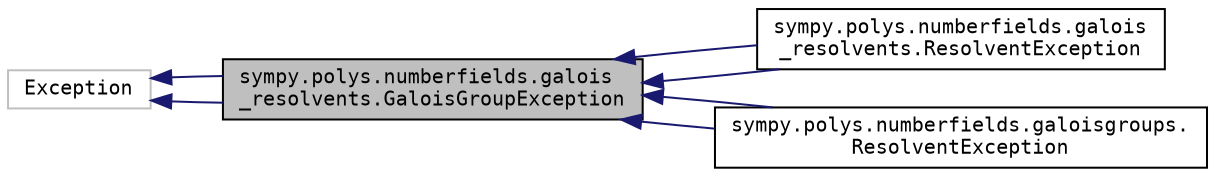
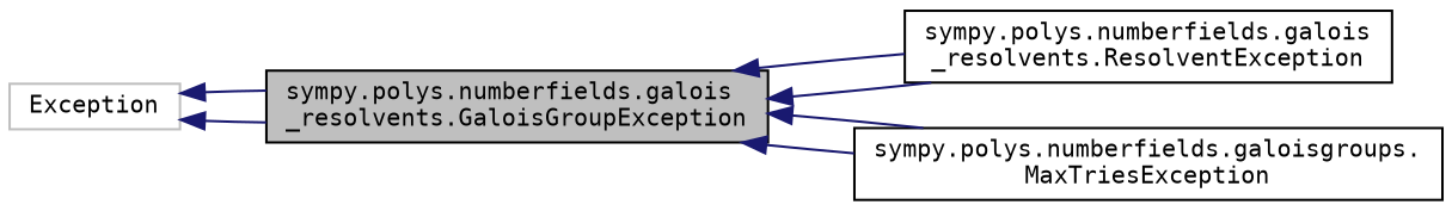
  digraph {
    rankdir=LR
    fontname="DejaVu Sans Mono"
    node [color=black fillcolor=white fontname="DejaVu Sans Mono" fontsize=10 shape=record style=filled]
    edge [color=midnightblue dir=back fontname="DejaVu Sans Mono" fontsize=10 labelfontname=Helvetica labelfontsize=10 style=solid]
    n1 [fillcolor=grey75 fontcolor=black height=0.2 label="sympy.polys.numberfields.galois\l_resolvents.GaloisGroupException" width=0.4]
    n2 [height=0.2 label="sympy.polys.numberfields.galois\l_resolvents.ResolventException" width=0.4]
-   n3 [height=0.2 label="sympy.polys.numberfields.galoisgroups.\lResolventException" width=0.4]
+   n3 [height=0.2 label="sympy.polys.numberfields.galoisgroups.\lMaxTriesException" width=0.4]
    n4 [color=grey75 height=0.2 label=Exception width=0.4]
    n1 -> n2
    n1 -> n2
    n1 -> n3
    n1 -> n3
    n4 -> n1
    n4 -> n1
  }
